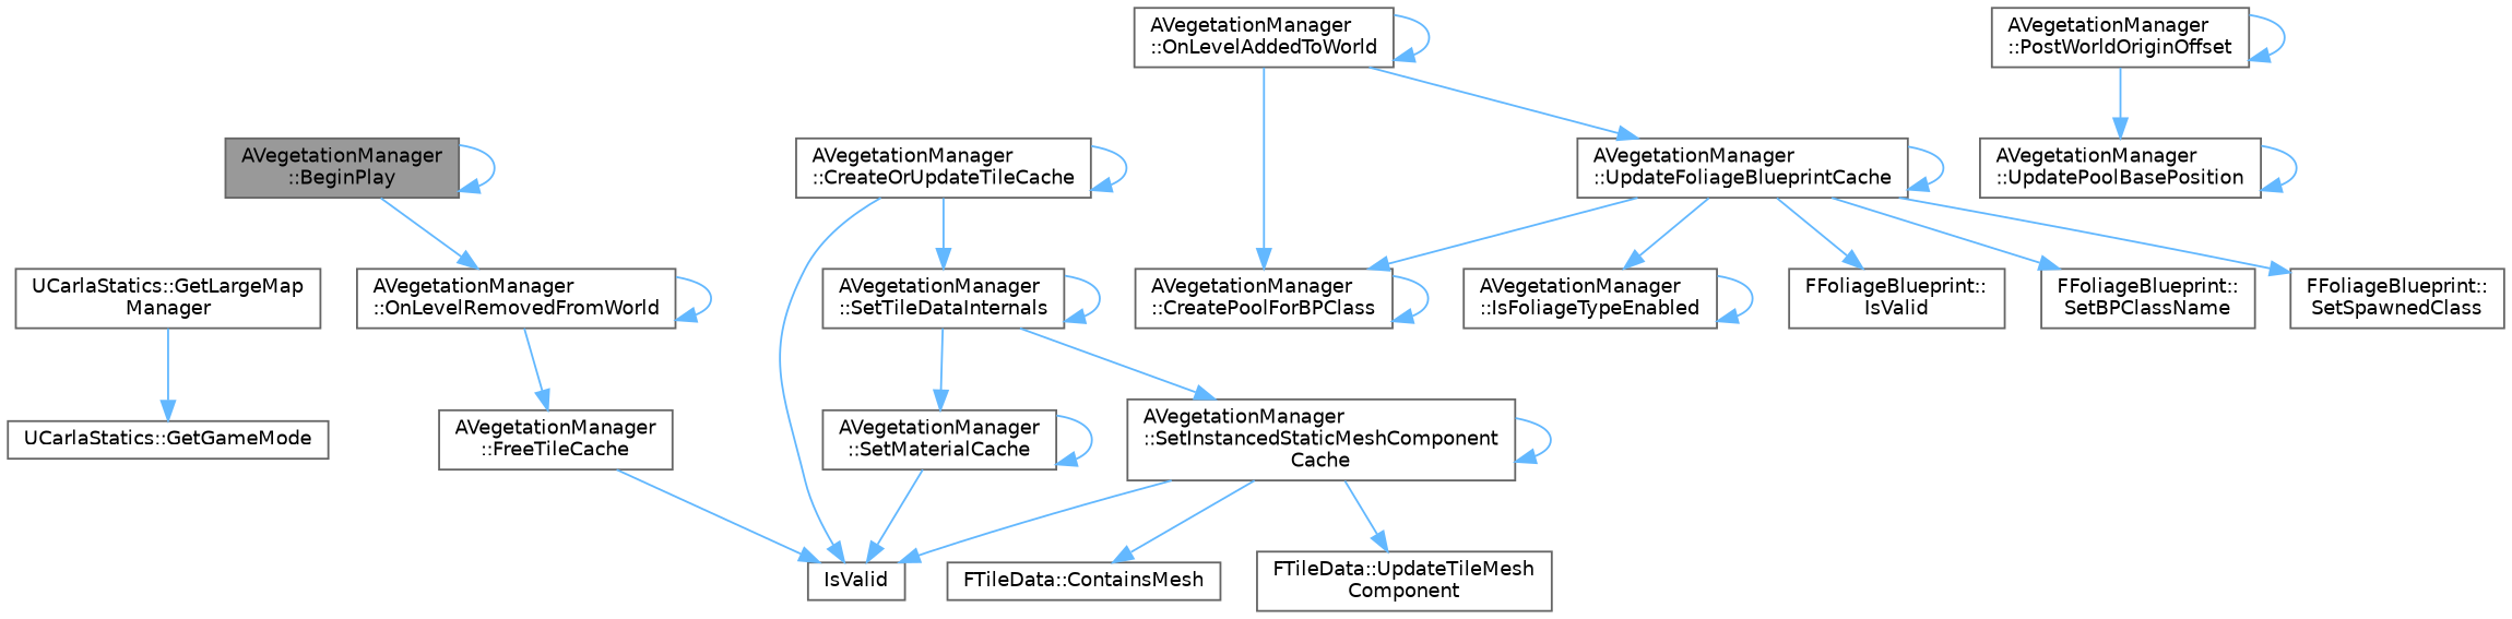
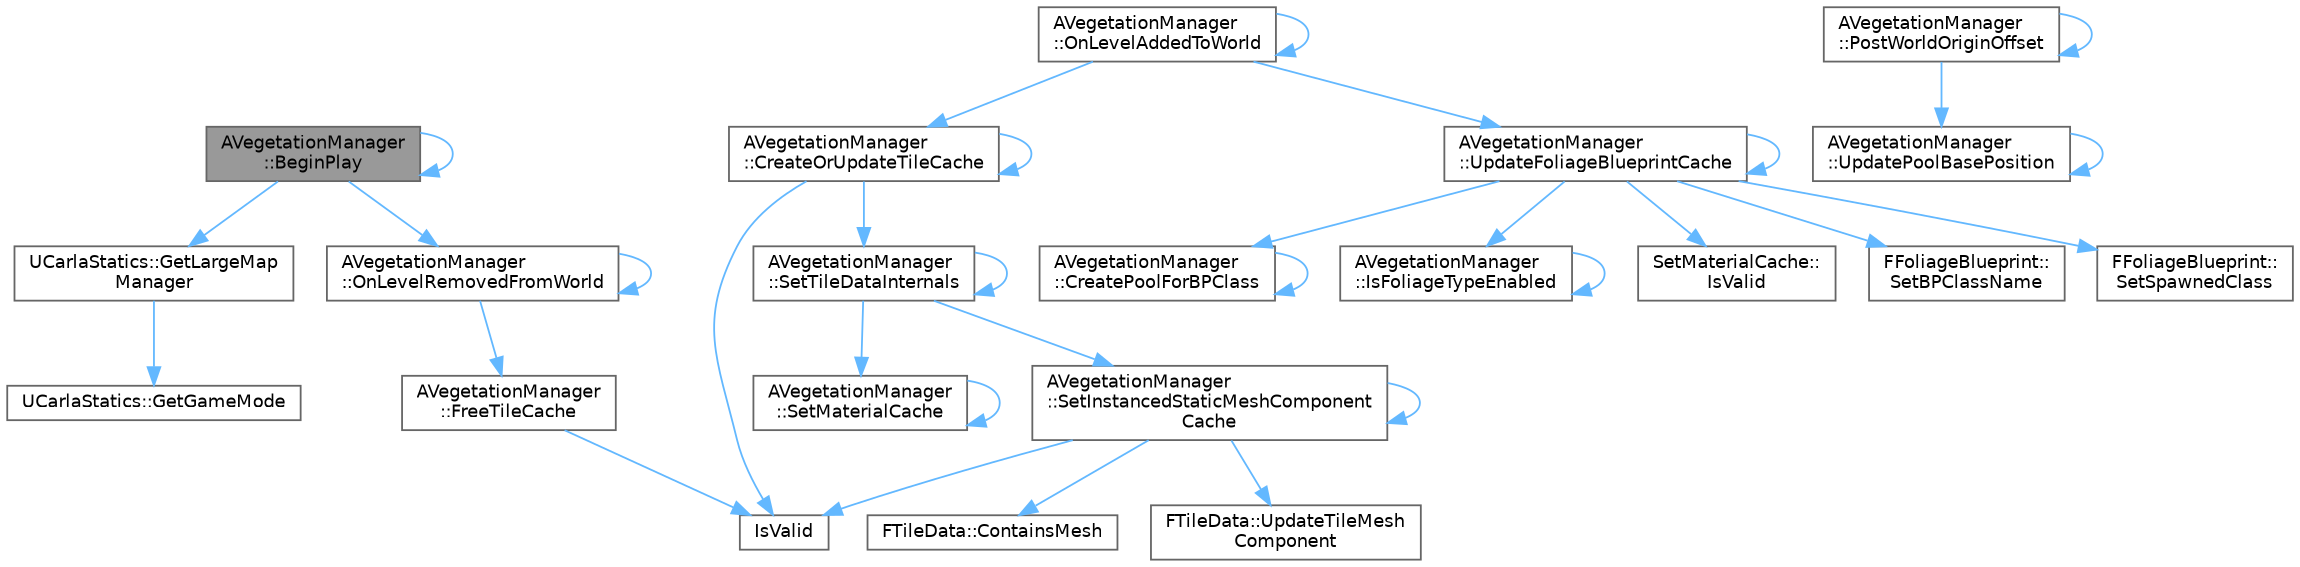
  digraph {
    rankdir=TB
    node [color=grey40 fillcolor=white fontname=Helvetica fontsize=10 shape=box style=filled]
    edge [color=steelblue1 fontname=Helvetica fontsize=10 labelfontname=Helvetica labelfontsize=10 style=solid]
    n1 [color=gray40 fillcolor=grey60 fontcolor=black height=0.2 label="AVegetationManager\l::BeginPlay" width=0.4]
    n2 [height=0.2 label="UCarlaStatics::GetLargeMap\lManager" width=0.4]
    n3 [height=0.2 label="AVegetationManager\l::OnLevelRemovedFromWorld" width=0.4]
    n4 [height=0.2 label="UCarlaStatics::GetGameMode" width=0.4]
    n5 [height=0.2 label="AVegetationManager\l::OnLevelAddedToWorld" width=0.4]
    n6 [height=0.2 label="AVegetationManager\l::CreateOrUpdateTileCache" width=0.4]
    n7 [height=0.2 label="AVegetationManager\l::UpdateFoliageBlueprintCache" width=0.4]
    n8 [height=0.2 label="AVegetationManager\l::FreeTileCache" width=0.4]
    n9 [height=0.2 label="AVegetationManager\l::PostWorldOriginOffset" width=0.4]
    n10 [height=0.2 label="AVegetationManager\l::UpdatePoolBasePosition" width=0.4]
    n11 [height=0.2 label=IsValid width=0.4]
    n12 [height=0.2 label="AVegetationManager\l::SetTileDataInternals" width=0.4]
    n13 [height=0.2 label="AVegetationManager\l::CreatePoolForBPClass" width=0.4]
    n14 [height=0.2 label="AVegetationManager\l::IsFoliageTypeEnabled" width=0.4]
-   n15 [height=0.2 label="FFoliageBlueprint::\lIsValid" width=0.4]
+   n15 [height=0.2 label="SetMaterialCache::\lIsValid" width=0.4]
    n16 [height=0.2 label="FFoliageBlueprint::\lSetBPClassName" width=0.4]
    n17 [height=0.2 label="FFoliageBlueprint::\lSetSpawnedClass" width=0.4]
    n18 [height=0.2 label="AVegetationManager\l::SetInstancedStaticMeshComponent\lCache" width=0.4]
    n19 [height=0.2 label="AVegetationManager\l::SetMaterialCache" width=0.4]
    n20 [height=0.2 label="FTileData::ContainsMesh" width=0.4]
    n21 [height=0.2 label="FTileData::UpdateTileMesh\lComponent" width=0.4]
    n1 -> n1
+   n1 -> n2
    n1 -> n3
    n2 -> n4
    n3 -> n3
    n3 -> n8
    n5 -> n5
-   n5 -> n13
+   n5 -> n6
    n5 -> n7
    n6 -> n6
    n6 -> n11
    n6 -> n12
    n7 -> n7
    n7 -> n13
    n7 -> n14
    n7 -> n15
    n7 -> n16
    n7 -> n17
    n8 -> n11
    n9 -> n9
    n9 -> n10
    n10 -> n10
    n12 -> n12
    n12 -> n18
    n12 -> n19
    n13 -> n13
    n14 -> n14
    n18 -> n11
    n18 -> n18
    n18 -> n20
    n18 -> n21
-   n19 -> n11
    n19 -> n19
  }
